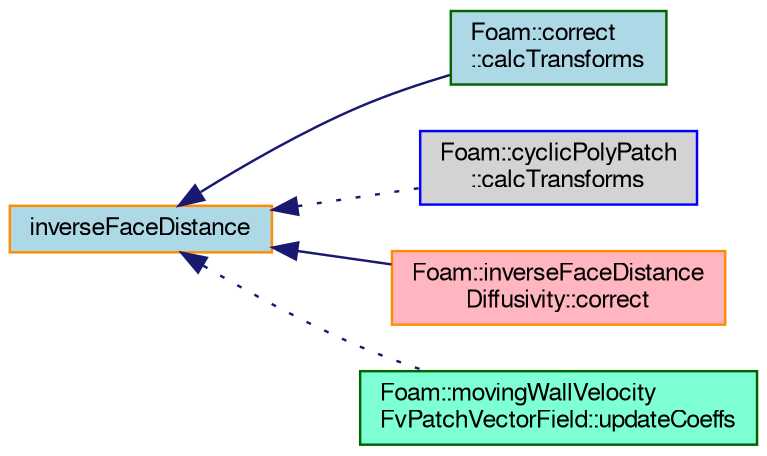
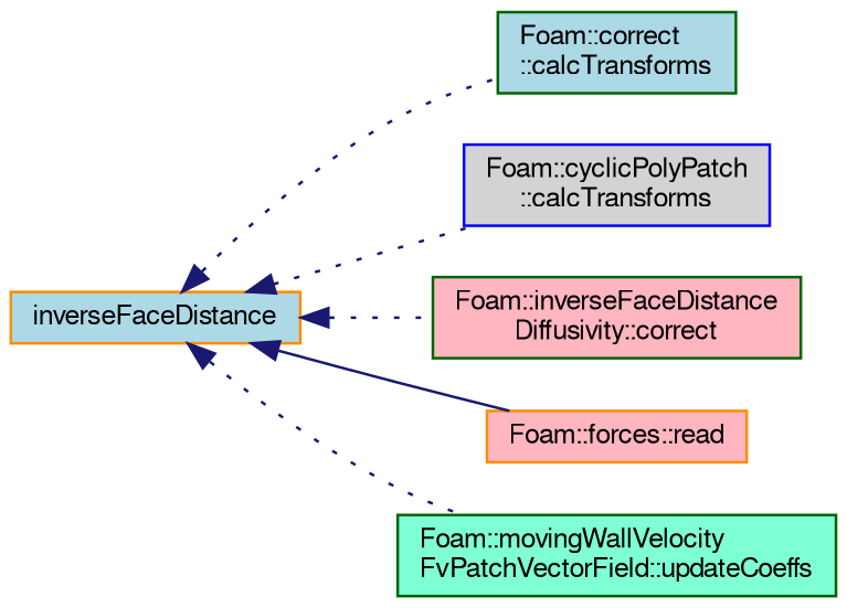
  digraph {
    rankdir=LR
    node [color=darkgreen fillcolor=lightblue fontname=FreeSans fontsize=10 shape=record style=filled]
    edge [color=midnightblue dir=back fontname=FreeSans fontsize=10 labelfontname=FreeSans labelfontsize=10 style=dotted]
    n1 [color=darkorange fontcolor=black height=0.2 label=inverseFaceDistance width=0.4]
    n2 [height=0.2 label="Foam::correct\l::calcTransforms" width=0.4]
    n3 [color=blue fillcolor=lightgrey height=0.2 label="Foam::cyclicPolyPatch\l::calcTransforms" width=0.4]
-   n4 [color=darkorange fillcolor=lightpink height=0.2 label="Foam::inverseFaceDistance\lDiffusivity::correct" width=0.4]
+   n4 [fillcolor=lightpink height=0.2 label="Foam::inverseFaceDistance\lDiffusivity::correct" width=0.4]
+   n5 [color=darkorange fillcolor=lightpink height=0.2 label="Foam::forces::read" width=0.4]
    n6 [fillcolor=aquamarine height=0.2 label="Foam::movingWallVelocity\lFvPatchVectorField::updateCoeffs" width=0.4]
-   n1 -> n2 [style=solid]
+   n1 -> n2
    n1 -> n3
-   n1 -> n4 [style=solid]
+   n1 -> n4
+   n1 -> n5 [style=solid]
    n1 -> n6
  }
